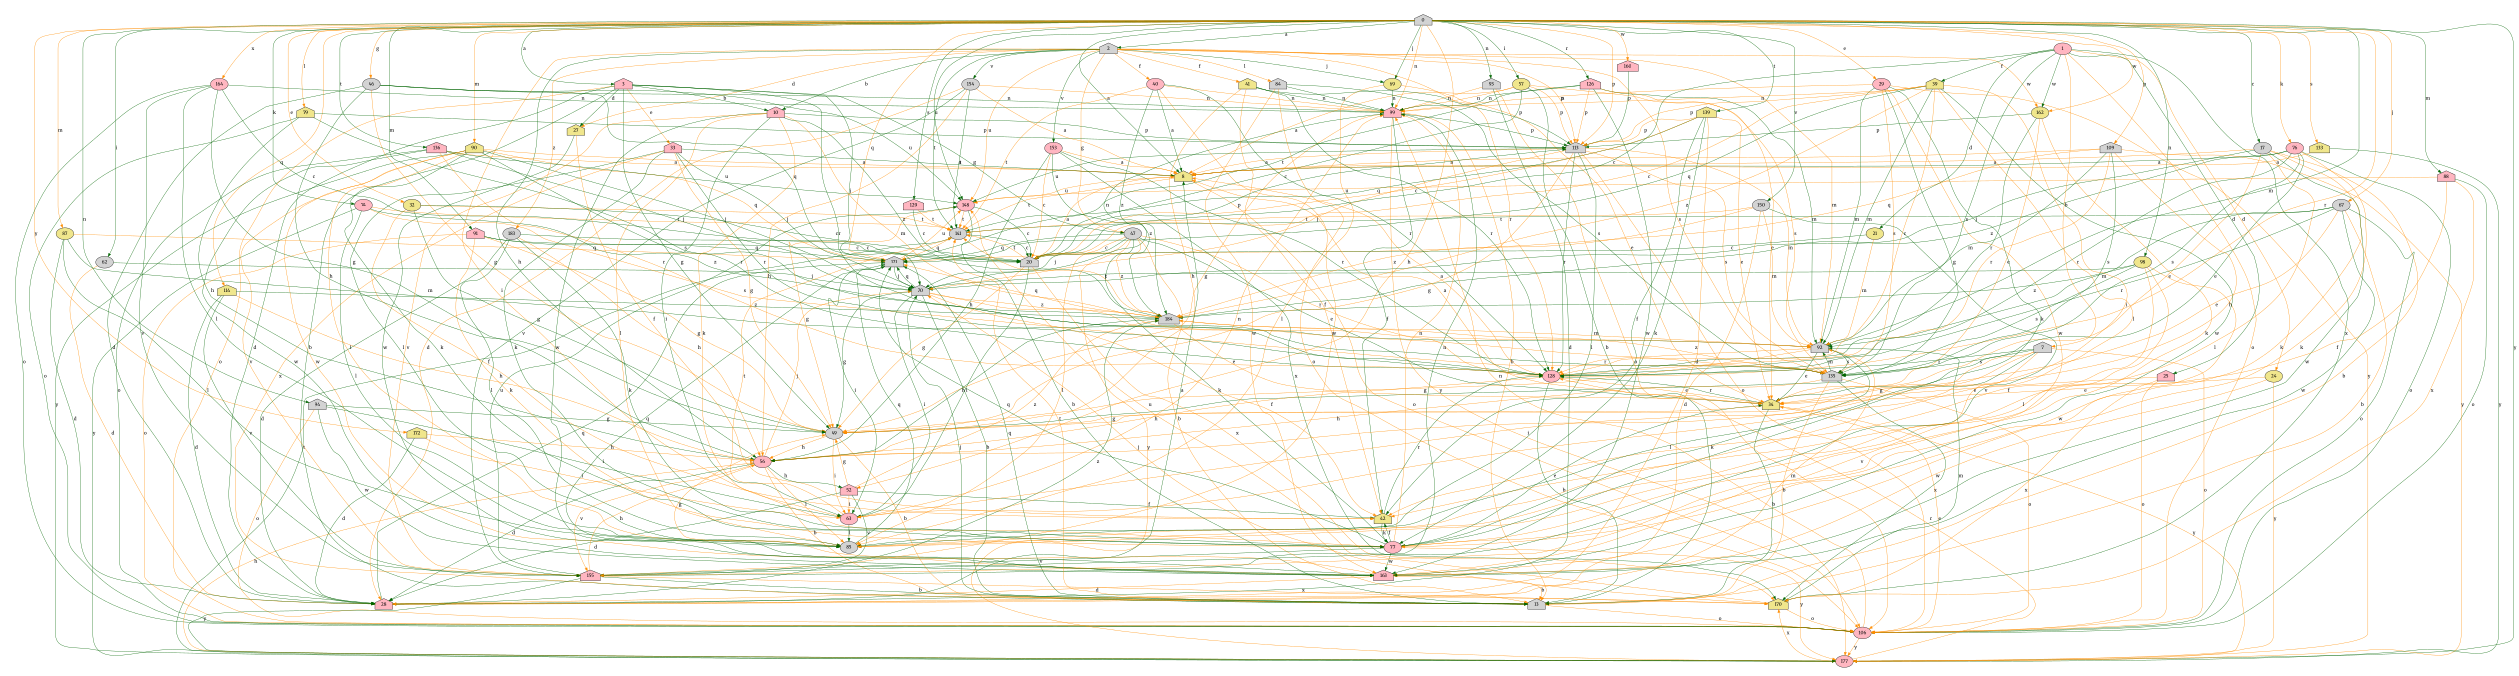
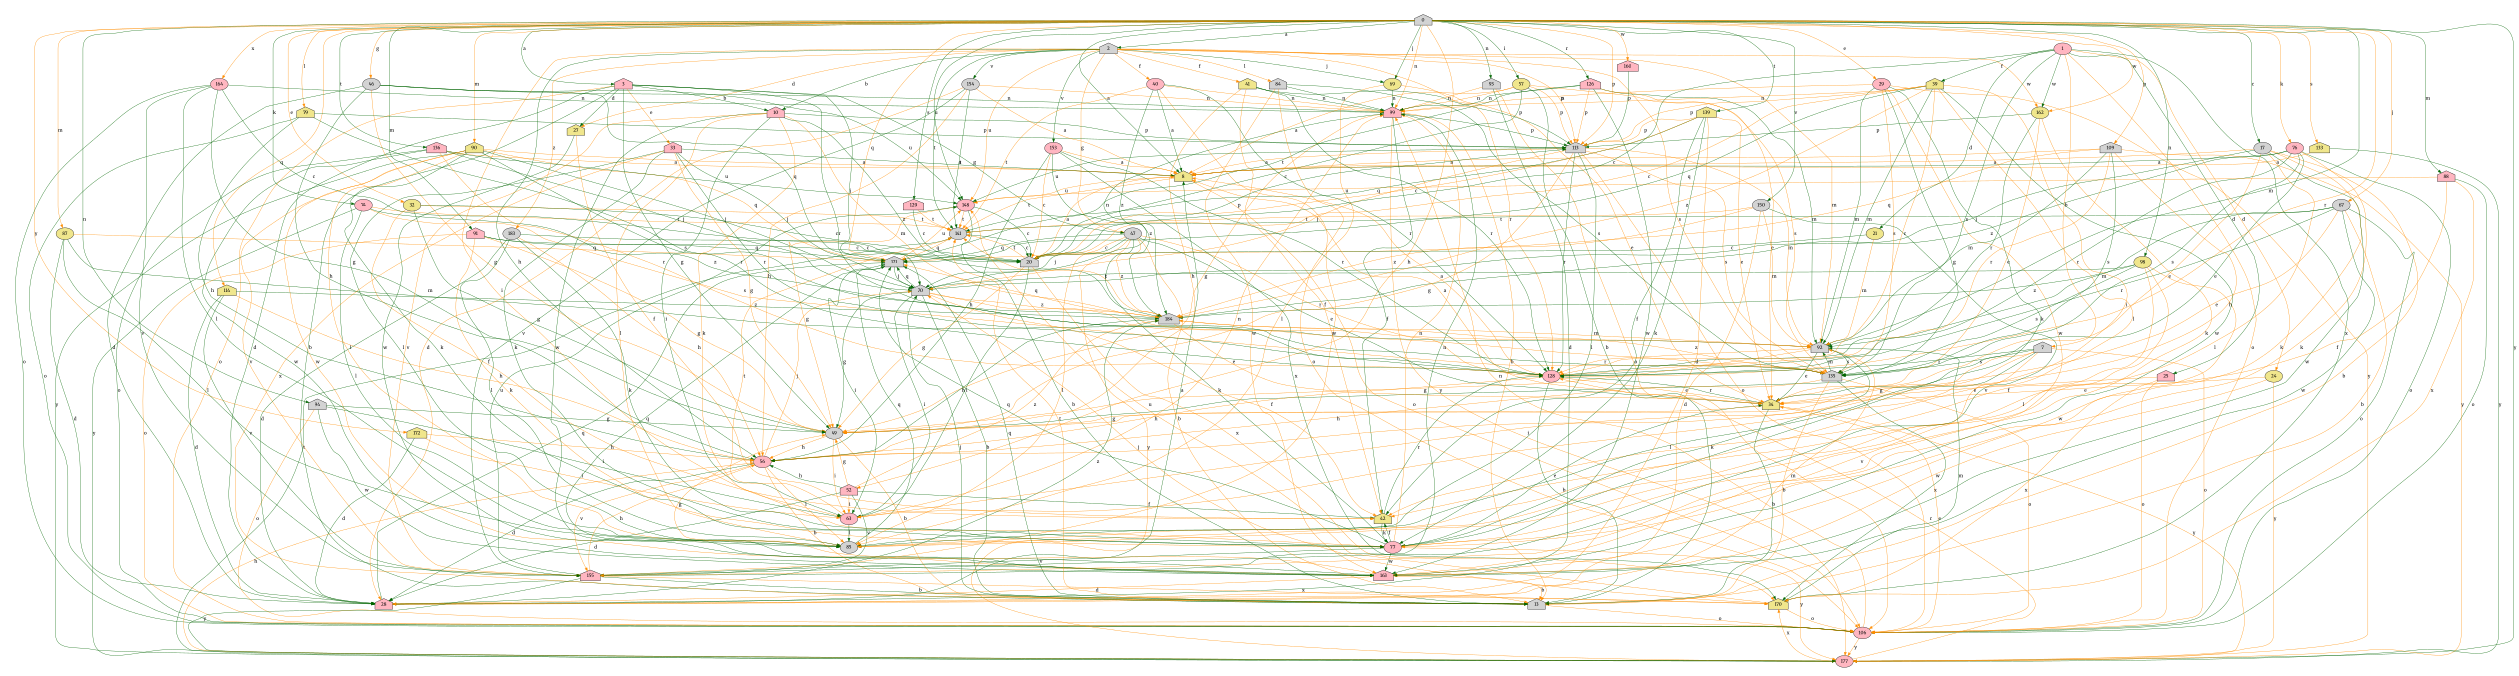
  strict digraph {
    fontname=Merriweather
    node [fillcolor=lightpink fontname=Merriweather shape=house style=filled]
    edge [color=darkorange fontname=Merriweather]
    0 [fillcolor=lightgrey]
    2 [fillcolor=lightgrey]
    3
    n4 [fillcolor=khaki label=8]
    17 [fillcolor=lightgrey shape=ellipse]
    29 [shape=ellipse]
    32 [fillcolor=khaki shape=ellipse]
    46 [fillcolor=lightgrey shape=ellipse]
    52
    57 [fillcolor=khaki shape=ellipse]
-   62 [fillcolor=lightgrey shape=ellipse]
    67 [fillcolor=lightgrey shape=ellipse]
    69 [fillcolor=khaki shape=ellipse]
    74 [shape=ellipse]
    76 [shape=ellipse]
    79 [fillcolor=khaki]
    87 [fillcolor=khaki shape=ellipse]
    88
    90 [fillcolor=khaki]
    91
    92 [fillcolor=lightgrey]
    93 [fillcolor=lightgrey]
    94 [fillcolor=lightgrey]
    98 [fillcolor=khaki shape=ellipse]
    99
    109 [fillcolor=lightgrey]
    113 [fillcolor=lightgrey]
    114 [fillcolor=khaki]
    121 [fillcolor=lightgrey]
    126
    128 [shape=ellipse]
    129
    133 [fillcolor=khaki]
    136
    139 [fillcolor=khaki]
    148 [shape=ellipse]
    150 [fillcolor=lightgrey shape=ellipse]
    160
    162 [fillcolor=khaki shape=ellipse]
    164 [shape=ellipse]
    172 [fillcolor=khaki]
    177 [shape=ellipse]
    135 [fillcolor=lightgrey]
    10
    27 [fillcolor=khaki]
    40 [shape=ellipse]
    41 [fillcolor=khaki]
    47 [fillcolor=lightgrey shape=ellipse]
    56 [shape=ellipse]
    63 [shape=ellipse]
    84 [fillcolor=lightgrey]
    141 [fillcolor=lightgrey shape=ellipse]
    153 [shape=ellipse]
    154 [fillcolor=lightgrey shape=ellipse]
    183 [fillcolor=lightgrey shape=ellipse]
    106 [shape=ellipse]
    13 [fillcolor=lightgrey]
    28
    33
    49 [fillcolor=lightgrey shape=ellipse]
    70 [fillcolor=lightgrey]
    85 [fillcolor=lightgrey shape=ellipse]
    77 [shape=ellipse]
    163
    34 [fillcolor=khaki]
    20 [fillcolor=lightgrey]
    42 [fillcolor=khaki]
    155
    184 [fillcolor=lightgrey]
    170 [fillcolor=khaki]
    1 [shape=ellipse]
    7 [fillcolor=lightgrey]
    21 [fillcolor=khaki shape=ellipse]
    24 [fillcolor=khaki shape=ellipse]
    25
    39 [fillcolor=khaki]
    0 -> 2 [color=darkgreen label=a]
    0 -> 3 [color=darkgreen label=a]
    0 -> n4 [color=darkgreen label=a]
    0 -> 17 [color=darkgreen label=c]
    0 -> 29 [label=e]
    0 -> 32 [label=e]
    0 -> 46 [label=g]
    0 -> 52 [label=h]
    0 -> 57 [color=darkgreen label=i]
-   0 -> 62 [color=darkgreen label=i]
    0 -> 67 [label=j]
    0 -> 69 [color=darkgreen label=j]
    0 -> 74 [color=darkgreen label=k]
    0 -> 76 [label=k]
    0 -> 79 [label=l]
    0 -> 87 [label=m]
    0 -> 88 [color=darkgreen label=m]
    0 -> 90 [label=m]
    0 -> 91 [color=darkgreen label=m]
    0 -> 92 [color=darkgreen label=m]
    0 -> 93 [color=darkgreen label=n]
    0 -> 94 [color=darkgreen label=n]
    0 -> 98 [color=darkgreen label=n]
    0 -> 99 [label=n]
    0 -> 109 [label=p]
    0 -> 113 [label=p]
    0 -> 114 [label=q]
    0 -> 121 [label=q]
    0 -> 126 [color=darkgreen label=r]
    0 -> 128 [label=r]
    0 -> 129 [color=darkgreen label=s]
    0 -> 133 [label=s]
    0 -> 136 [color=darkgreen label=t]
    0 -> 139 [color=darkgreen label=t]
    0 -> 148 [color=darkgreen label=u]
    0 -> 150 [color=darkgreen label=v]
    0 -> 160 [label=w]
    0 -> 162 [label=w]
    0 -> 164 [label=x]
    0 -> 172 [label=y]
    0 -> 177 [color=darkgreen label=y]
    2 -> 69 [color=darkgreen label=j]
    2 -> 92 [label=m]
    2 -> 113 [label=p]
    2 -> 128 [label=r]
    2 -> 148 [label=u]
    2 -> 162 [label=w]
    2 -> 135 [label=s]
    2 -> 10 [color=darkgreen label=b]
    2 -> 27 [label=d]
    2 -> 40 [label=f]
    2 -> 41 [label=f]
    2 -> 47 [label=g]
    2 -> 56 [color=darkgreen label=h]
    2 -> 63 [label=i]
    2 -> 84 [label=l]
    2 -> 141 [color=darkgreen label=t]
    2 -> 153 [color=darkgreen label=v]
    2 -> 154 [color=darkgreen label=v]
    2 -> 183 [label=z]
    3 -> 128 [color=darkgreen label=r]
    3 -> 10 [color=darkgreen label=b]
    3 -> 27 [color=darkgreen label=d]
    3 -> 47 [color=darkgreen label=g]
    3 -> 106 [label=o]
    3 -> 13 [color=darkgreen label=b]
    3 -> 28 [color=darkgreen label=d]
    3 -> 33 [label=e]
    3 -> 49 [color=darkgreen label=g]
    3 -> 70 [color=darkgreen label=j]
    n4 -> 148 [label=u]
    n4 -> 141 [label=t]
    n4 -> 106 [label=o]
    17 -> n4 [label=a]
    17 -> 13 [label=b]
    17 -> 70 [color=darkgreen label=j]
    17 -> 85 [label=l]
    17 -> 77 [label=k]
    17 -> 163 [color=darkgreen label=w]
    17 -> 34 [label=e]
    29 -> 92 [color=darkgreen label=m]
    29 -> 99 [label=n]
    29 -> 177 [label=y]
    29 -> 135 [label=s]
    29 -> 49 [color=darkgreen label=g]
    29 -> 77 [color=darkgreen label=k]
    29 -> 163 [label=w]
    32 -> 141 [label=t]
    32 -> 49 [color=darkgreen label=g]
    32 -> 20 [color=darkgreen label=c]
    32 -> 42 [label=f]
    46 -> 99 [color=darkgreen label=n]
    46 -> 121 [color=darkgreen label=q]
    46 -> 148 [color=darkgreen label=u]
    46 -> 56 [color=darkgreen label=h]
    46 -> 28 [color=darkgreen label=d]
    46 -> 49 [label=g]
-   56 -> 52 [color=darkgreen label=h]
+   52 -> 56 [color=darkgreen label=h]
    52 -> 63 [label=i]
    52 -> 28 [color=darkgreen label=d]
    52 -> 49 [label=g]
    52 -> 42 [color=darkgreen label=f]
    52 -> 155 [color=darkgreen label=v]
    52 -> 184 [label=z]
    57 -> n4 [label=a]
    57 -> 99 [label=n]
    57 -> 113 [label=p]
    57 -> 135 [label=s]
    57 -> 13 [color=darkgreen label=b]
    57 -> 20 [color=darkgreen label=c]
-   62 -> 28 [label=d]
-   62 -> 70 [color=darkgreen label=j]
    67 -> 92 [color=darkgreen label=m]
    67 -> 128 [color=darkgreen label=r]
    67 -> 141 [color=darkgreen label=t]
    67 -> 106 [color=darkgreen label=o]
    67 -> 13 [label=b]
    67 -> 163 [color=darkgreen label=w]
    67 -> 34 [label=e]
    69 -> 99 [color=darkgreen label=n]
    69 -> 85 [label=l]
    69 -> 34 [label=e]
    74 -> 177 [color=darkgreen label=y]
    74 -> 135 [label=s]
    74 -> 141 [label=t]
    74 -> 85 [color=darkgreen label=l]
    74 -> 184 [color=darkgreen label=z]
    76 -> n4 [color=darkgreen label=a]
    76 -> 128 [color=darkgreen label=r]
    76 -> 135 [color=darkgreen label=s]
    76 -> 106 [color=darkgreen label=o]
    76 -> 77 [label=k]
    76 -> 34 [color=darkgreen label=e]
    76 -> 184 [color=darkgreen label=z]
    79 -> 113 [color=darkgreen label=p]
    79 -> 135 [color=darkgreen label=s]
    79 -> 56 [color=darkgreen label=h]
    79 -> 106 [color=darkgreen label=o]
    87 -> 92 [color=darkgreen label=m]
    87 -> 121 [label=q]
    87 -> 28 [color=darkgreen label=d]
    87 -> 85 [color=darkgreen label=l]
    88 -> 148 [label=u]
    88 -> 106 [color=darkgreen label=o]
    88 -> 42 [label=f]
    88 -> 170 [label=x]
    90 -> n4 [label=a]
    90 -> 121 [label=q]
    90 -> 128 [color=darkgreen label=r]
    90 -> 177 [color=darkgreen label=y]
    90 -> 70 [color=darkgreen label=j]
    90 -> 85 [label=l]
    90 -> 77 [color=darkgreen label=k]
    90 -> 163 [label=w]
    90 -> 155 [label=v]
    91 -> 121 [color=darkgreen label=q]
    91 -> 106 [label=o]
    91 -> 49 [label=g]
    91 -> 77 [label=k]
    91 -> 20 [color=darkgreen label=c]
    92 -> 128 [label=r]
    92 -> 135 [color=darkgreen label=s]
    92 -> 49 [label=g]
    92 -> 77 [color=darkgreen label=k]
    92 -> 34 [color=darkgreen label=e]
    93 -> 99 [label=n]
    93 -> 106 [label=o]
    93 -> 28 [color=darkgreen label=d]
    94 -> 63 [color=darkgreen label=i]
    94 -> 106 [label=o]
    94 -> 49 [color=darkgreen label=g]
    94 -> 163 [color=darkgreen label=w]
    98 -> 135 [color=darkgreen label=s]
    98 -> 70 [color=darkgreen label=j]
    98 -> 85 [label=l]
    98 -> 163 [label=w]
    98 -> 42 [label=f]
    98 -> 184 [color=darkgreen label=z]
    99 -> 113 [color=darkgreen label=p]
    99 -> 177 [label=y]
    99 -> 13 [label=b]
    99 -> 49 [label=g]
    99 -> 42 [color=darkgreen label=f]
    109 -> n4 [label=a]
    109 -> 92 [color=darkgreen label=m]
    109 -> 121 [label=q]
    109 -> 128 [label=r]
    109 -> 177 [label=y]
    109 -> 135 [color=darkgreen label=s]
    109 -> 56 [label=h]
    113 -> n4 [label=a]
    113 -> 92 [label=m]
    113 -> 128 [color=darkgreen label=r]
    113 -> 148 [color=darkgreen label=u]
    113 -> 135 [label=s]
    113 -> 106 [label=o]
    113 -> 49 [label=g]
    113 -> 70 [label=j]
    113 -> 85 [color=darkgreen label=l]
    114 -> 56 [label=h]
    114 -> 28 [color=darkgreen label=d]
    114 -> 155 [color=darkgreen label=v]
    114 -> 184 [color=darkgreen label=z]
    121 -> 148 [label=u]
    121 -> 63 [color=darkgreen label=i]
    121 -> 70 [color=darkgreen label=j]
    126 -> 92 [color=darkgreen label=m]
    126 -> 99 [color=darkgreen label=n]
    126 -> 113 [label=p]
    126 -> 141 [color=darkgreen label=t]
    126 -> 163 [color=darkgreen label=w]
    126 -> 34 [label=e]
    128 -> n4 [label=a]
    128 -> 56 [label=h]
    128 -> 13 [color=darkgreen label=b]
    128 -> 34 [label=e]
    129 -> 141 [label=t]
    129 -> 20 [color=darkgreen label=c]
    133 -> n4 [label=a]
    133 -> 177 [color=darkgreen label=y]
    136 -> n4 [label=a]
    136 -> 128 [label=r]
    136 -> 148 [color=darkgreen label=u]
    136 -> 106 [color=darkgreen label=o]
    136 -> 70 [color=darkgreen label=j]
    136 -> 163 [color=darkgreen label=w]
    139 -> 113 [label=p]
    139 -> 121 [color=darkgreen label=q]
    139 -> 28 [label=d]
    139 -> 77 [color=darkgreen label=k]
    139 -> 34 [label=e]
    139 -> 20 [label=c]
    139 -> 42 [color=darkgreen label=f]
    148 -> 141 [label=t]
    148 -> 13 [color=darkgreen label=b]
    148 -> 49 [label=g]
    148 -> 20 [color=darkgreen label=c]
    150 -> 92 [label=m]
    150 -> 141 [label=t]
    150 -> 28 [label=d]
    150 -> 155 [color=darkgreen label=v]
    150 -> 184 [label=z]
    160 -> 113 [color=darkgreen label=p]
    162 -> 113 [color=darkgreen label=p]
    162 -> 128 [color=darkgreen label=r]
    162 -> 77 [label=k]
    162 -> 34 [label=e]
    164 -> 99 [color=darkgreen label=n]
    164 -> 106 [color=darkgreen label=o]
    164 -> 49 [color=darkgreen label=g]
    164 -> 85 [color=darkgreen label=l]
    164 -> 20 [color=darkgreen label=c]
    164 -> 155 [color=darkgreen label=v]
    172 -> 56 [label=h]
    172 -> 63 [label=i]
    172 -> 28 [color=darkgreen label=d]
    177 -> 128 [label=r]
    177 -> 56 [label=h]
    177 -> 141 [color=darkgreen label=t]
    177 -> 170 [label=x]
    135 -> 92 [color=darkgreen label=m]
    135 -> 56 [label=h]
    135 -> 106 [label=o]
    135 -> 13 [label=b]
    135 -> 184 [label=z]
    135 -> 170 [color=darkgreen label=x]
    10 -> 92 [label=m]
    10 -> 113 [color=darkgreen label=p]
    10 -> 63 [color=darkgreen label=i]
    10 -> 85 [label=l]
    10 -> 77 [label=k]
    10 -> 163 [color=darkgreen label=w]
    10 -> 155 [label=v]
    10 -> 184 [color=darkgreen label=z]
    27 -> 163 [color=darkgreen label=w]
    27 -> 42 [label=f]
    40 -> n4 [color=darkgreen label=a]
    40 -> 99 [label=n]
    40 -> 128 [color=darkgreen label=r]
    40 -> 141 [label=t]
    40 -> 155 [label=v]
    40 -> 184 [color=darkgreen label=z]
    41 -> 99 [color=darkgreen label=n]
    41 -> 113 [color=darkgreen label=p]
    41 -> 128 [color=darkgreen label=r]
    41 -> 56 [label=h]
    41 -> 42 [label=f]
    47 -> 121 [color=darkgreen label=q]
    47 -> 128 [label=r]
    47 -> 177 [label=y]
    47 -> 13 [label=b]
    47 -> 70 [color=darkgreen label=j]
    47 -> 85 [label=l]
    47 -> 77 [color=darkgreen label=k]
    47 -> 34 [color=darkgreen label=e]
    47 -> 20 [label=c]
    47 -> 184 [label=z]
    56 -> 13 [label=b]
    56 -> 28 [color=darkgreen label=d]
    56 -> 70 [label=j]
    56 -> 85 [label=l]
    56 -> 155 [label=v]
    63 -> 99 [label=n]
    63 -> 141 [label=t]
    63 -> 85 [color=darkgreen label=l]
    84 -> 99 [color=darkgreen label=n]
    84 -> 135 [color=darkgreen label=s]
    84 -> 106 [label=o]
    84 -> 163 [label=w]
    141 -> 121 [label=q]
    141 -> 20 [color=darkgreen label=c]
    153 -> n4 [label=a]
    153 -> 128 [color=darkgreen label=r]
    153 -> 56 [color=darkgreen label=h]
    153 -> 20 [label=c]
    153 -> 184 [color=darkgreen label=z]
    153 -> 170 [color=darkgreen label=x]
    154 -> n4 [label=a]
    154 -> 99 [label=n]
    154 -> 56 [label=h]
    154 -> 141 [color=darkgreen label=t]
    154 -> 28 [label=d]
    154 -> 155 [color=darkgreen label=v]
    183 -> 56 [label=h]
    183 -> 28 [color=darkgreen label=d]
    183 -> 85 [color=darkgreen label=l]
    183 -> 77 [color=darkgreen label=k]
    183 -> 20 [color=darkgreen label=c]
    106 -> 99 [label=n]
    106 -> 177 [label=y]
    106 -> 34 [label=e]
    13 -> 121 [color=darkgreen label=q]
    13 -> 141 [label=t]
    13 -> 106 [label=o]
    13 -> 70 [color=darkgreen label=j]
    28 -> n4 [color=darkgreen label=a]
    28 -> 92 [label=m]
    28 -> 121 [color=darkgreen label=q]
    28 -> 184 [color=darkgreen label=z]
    33 -> n4 [color=darkgreen label=a]
    33 -> 128 [color=darkgreen label=r]
    33 -> 49 [label=g]
    33 -> 70 [color=darkgreen label=j]
    33 -> 85 [color=darkgreen label=l]
    33 -> 77 [color=darkgreen label=k]
    33 -> 170 [label=x]
    49 -> 56 [label=h]
    49 -> 63 [label=i]
    49 -> 13 [label=b]
    70 -> 99 [color=darkgreen label=n]
    70 -> 121 [color=darkgreen label=q]
    70 -> 135 [label=s]
    70 -> 63 [color=darkgreen label=i]
    70 -> 13 [color=darkgreen label=b]
    70 -> 49 [color=darkgreen label=g]
    70 -> 42 [label=f]
    70 -> 184 [label=z]
    85 -> 121 [color=darkgreen label=q]
    77 -> 99 [label=n]
    77 -> 121 [color=darkgreen label=q]
    77 -> 177 [label=y]
    77 -> 163 [color=darkgreen label=w]
    77 -> 34 [color=darkgreen label=e]
    77 -> 42 [color=darkgreen label=f]
    77 -> 155 [color=darkgreen label=v]
    163 -> 121 [color=darkgreen label=q]
    163 -> 13 [label=b]
    163 -> 28 [label=d]
    163 -> 49 [label=g]
    34 -> n4 [label=a]
    34 -> 128 [color=darkgreen label=r]
    34 -> 177 [label=y]
    34 -> 13 [color=darkgreen label=b]
    34 -> 49 [label=g]
    20 -> n4 [label=a]
    20 -> 113 [color=darkgreen label=p]
    20 -> 63 [color=darkgreen label=i]
    20 -> 141 [label=t]
    20 -> 49 [label=g]
    20 -> 170 [label=x]
    42 -> 128 [color=darkgreen label=r]
    42 -> 77 [color=darkgreen label=k]
    155 -> 99 [color=darkgreen label=n]
    155 -> 148 [color=darkgreen label=u]
    155 -> 177 [color=darkgreen label=y]
    155 -> 56 [label=h]
    155 -> 13 [color=darkgreen label=b]
    155 -> 170 [label=x]
    184 -> 92 [label=m]
    184 -> 121 [label=q]
    184 -> 56 [color=darkgreen label=h]
    184 -> 141 [label=t]
    184 -> 34 [label=e]
    170 -> 92 [color=darkgreen label=m]
    170 -> 148 [label=u]
    170 -> 106 [label=o]
    170 -> 70 [label=j]
    1 -> 162 [color=darkgreen label=w]
    1 -> 135 [color=darkgreen label=s]
    1 -> 106 [label=o]
    1 -> 20 [color=darkgreen label=c]
    1 -> 170 [color=darkgreen label=x]
    1 -> 7 [label=b]
    1 -> 21 [color=darkgreen label=d]
    1 -> 24 [label=d]
    1 -> 25 [color=darkgreen label=d]
    1 -> 39 [color=darkgreen label=f]
    7 -> 128 [color=darkgreen label=r]
    7 -> 135 [color=darkgreen label=s]
    7 -> 63 [label=i]
    7 -> 106 [label=o]
    7 -> 49 [label=g]
    7 -> 85 [color=darkgreen label=l]
    7 -> 155 [label=v]
    21 -> 92 [label=m]
    21 -> 20 [color=darkgreen label=c]
    24 -> 177 [label=y]
    24 -> 163 [label=w]
    24 -> 34 [label=e]
    25 -> 106 [label=o]
    25 -> 34 [label=e]
    25 -> 170 [label=x]
    39 -> 92 [color=darkgreen label=m]
    39 -> 99 [label=n]
    39 -> 113 [label=p]
    39 -> 121 [color=darkgreen label=q]
    39 -> 128 [label=c]
    39 -> 63 [label=i]
    39 -> 85 [label=l]
    39 -> 163 [color=darkgreen label=w]
    39 -> 20 [label=c]
    39 -> 184 [label=z]
  }
